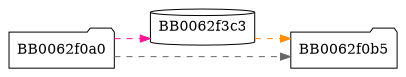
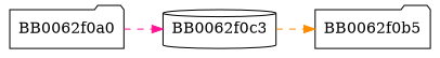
  digraph {
    rankdir=LR
    splines=ortho
    node [shape=folder]
    edge [style=dashed]
-   BB0062f0c3 [shape=cylinder label=BB0062f3c3]
+   BB0062f0c3 [shape=cylinder]
    BB0062f0a0
    BB0062f0b5
    BB0062f0c3 -> BB0062f0b5 [color=darkorange]
    BB0062f0a0 -> BB0062f0c3 [color=deeppink]
-   BB0062f0a0 -> BB0062f0b5 [color=gray40]
  }
